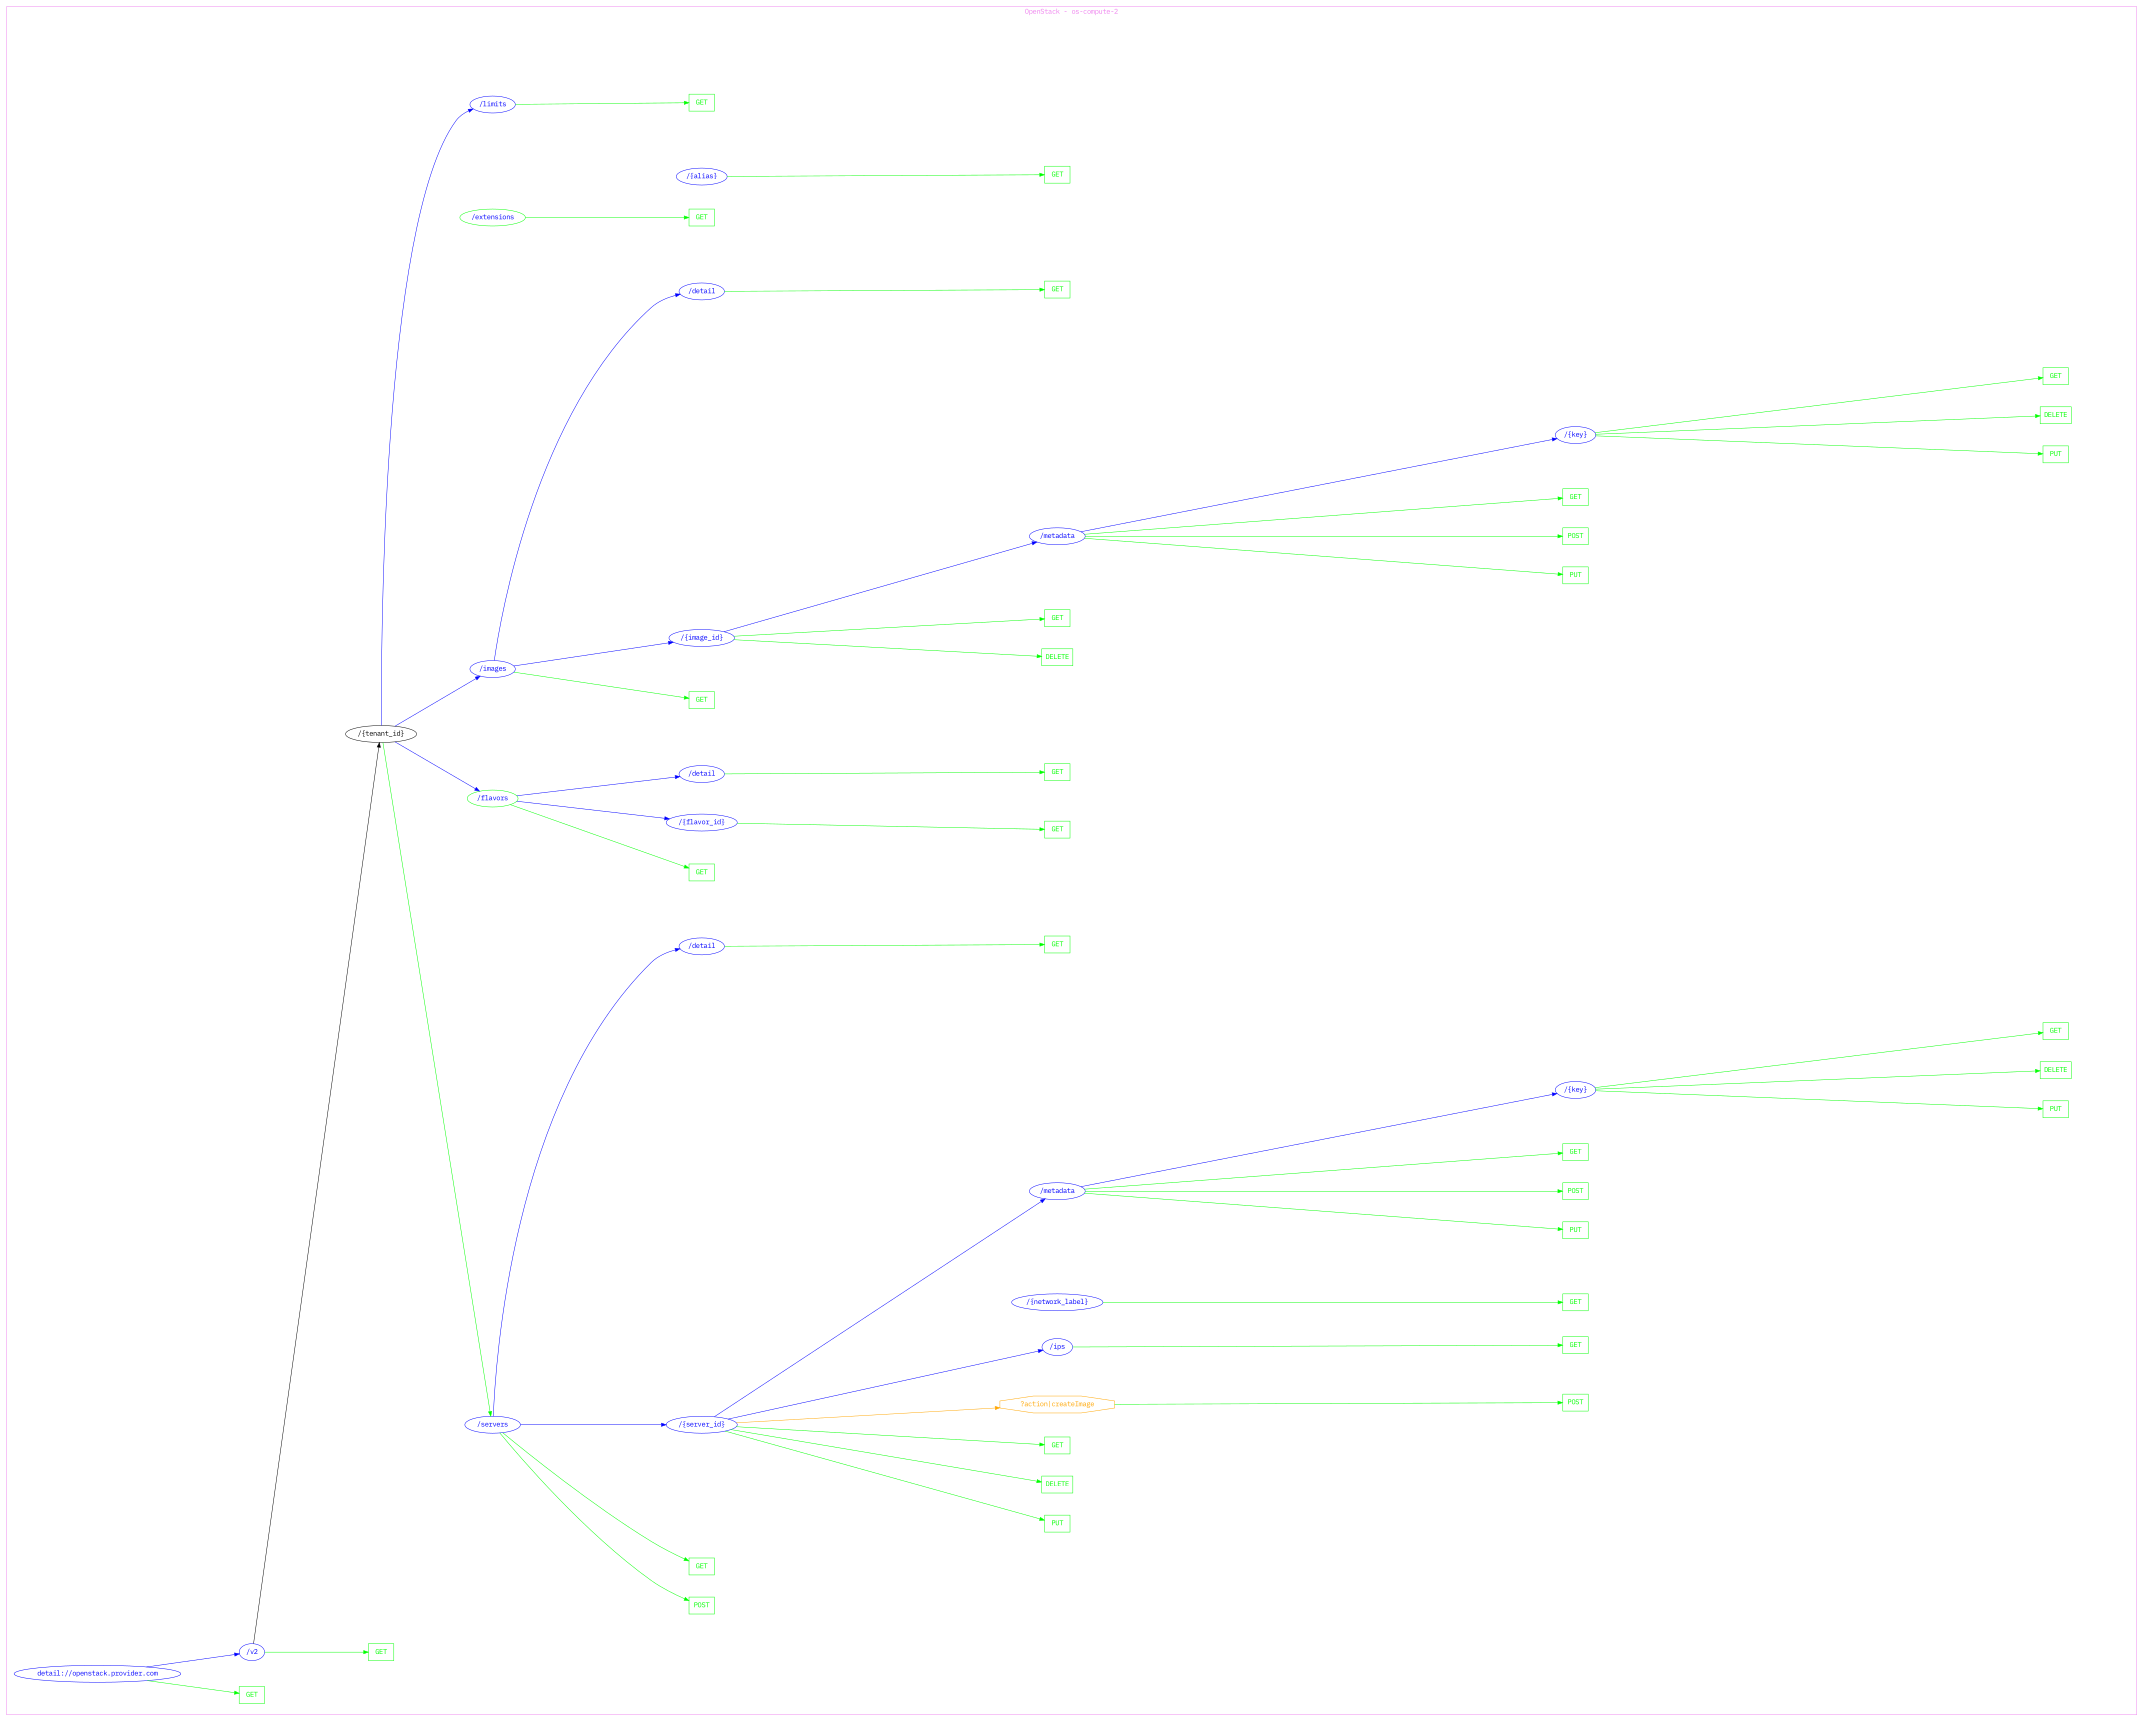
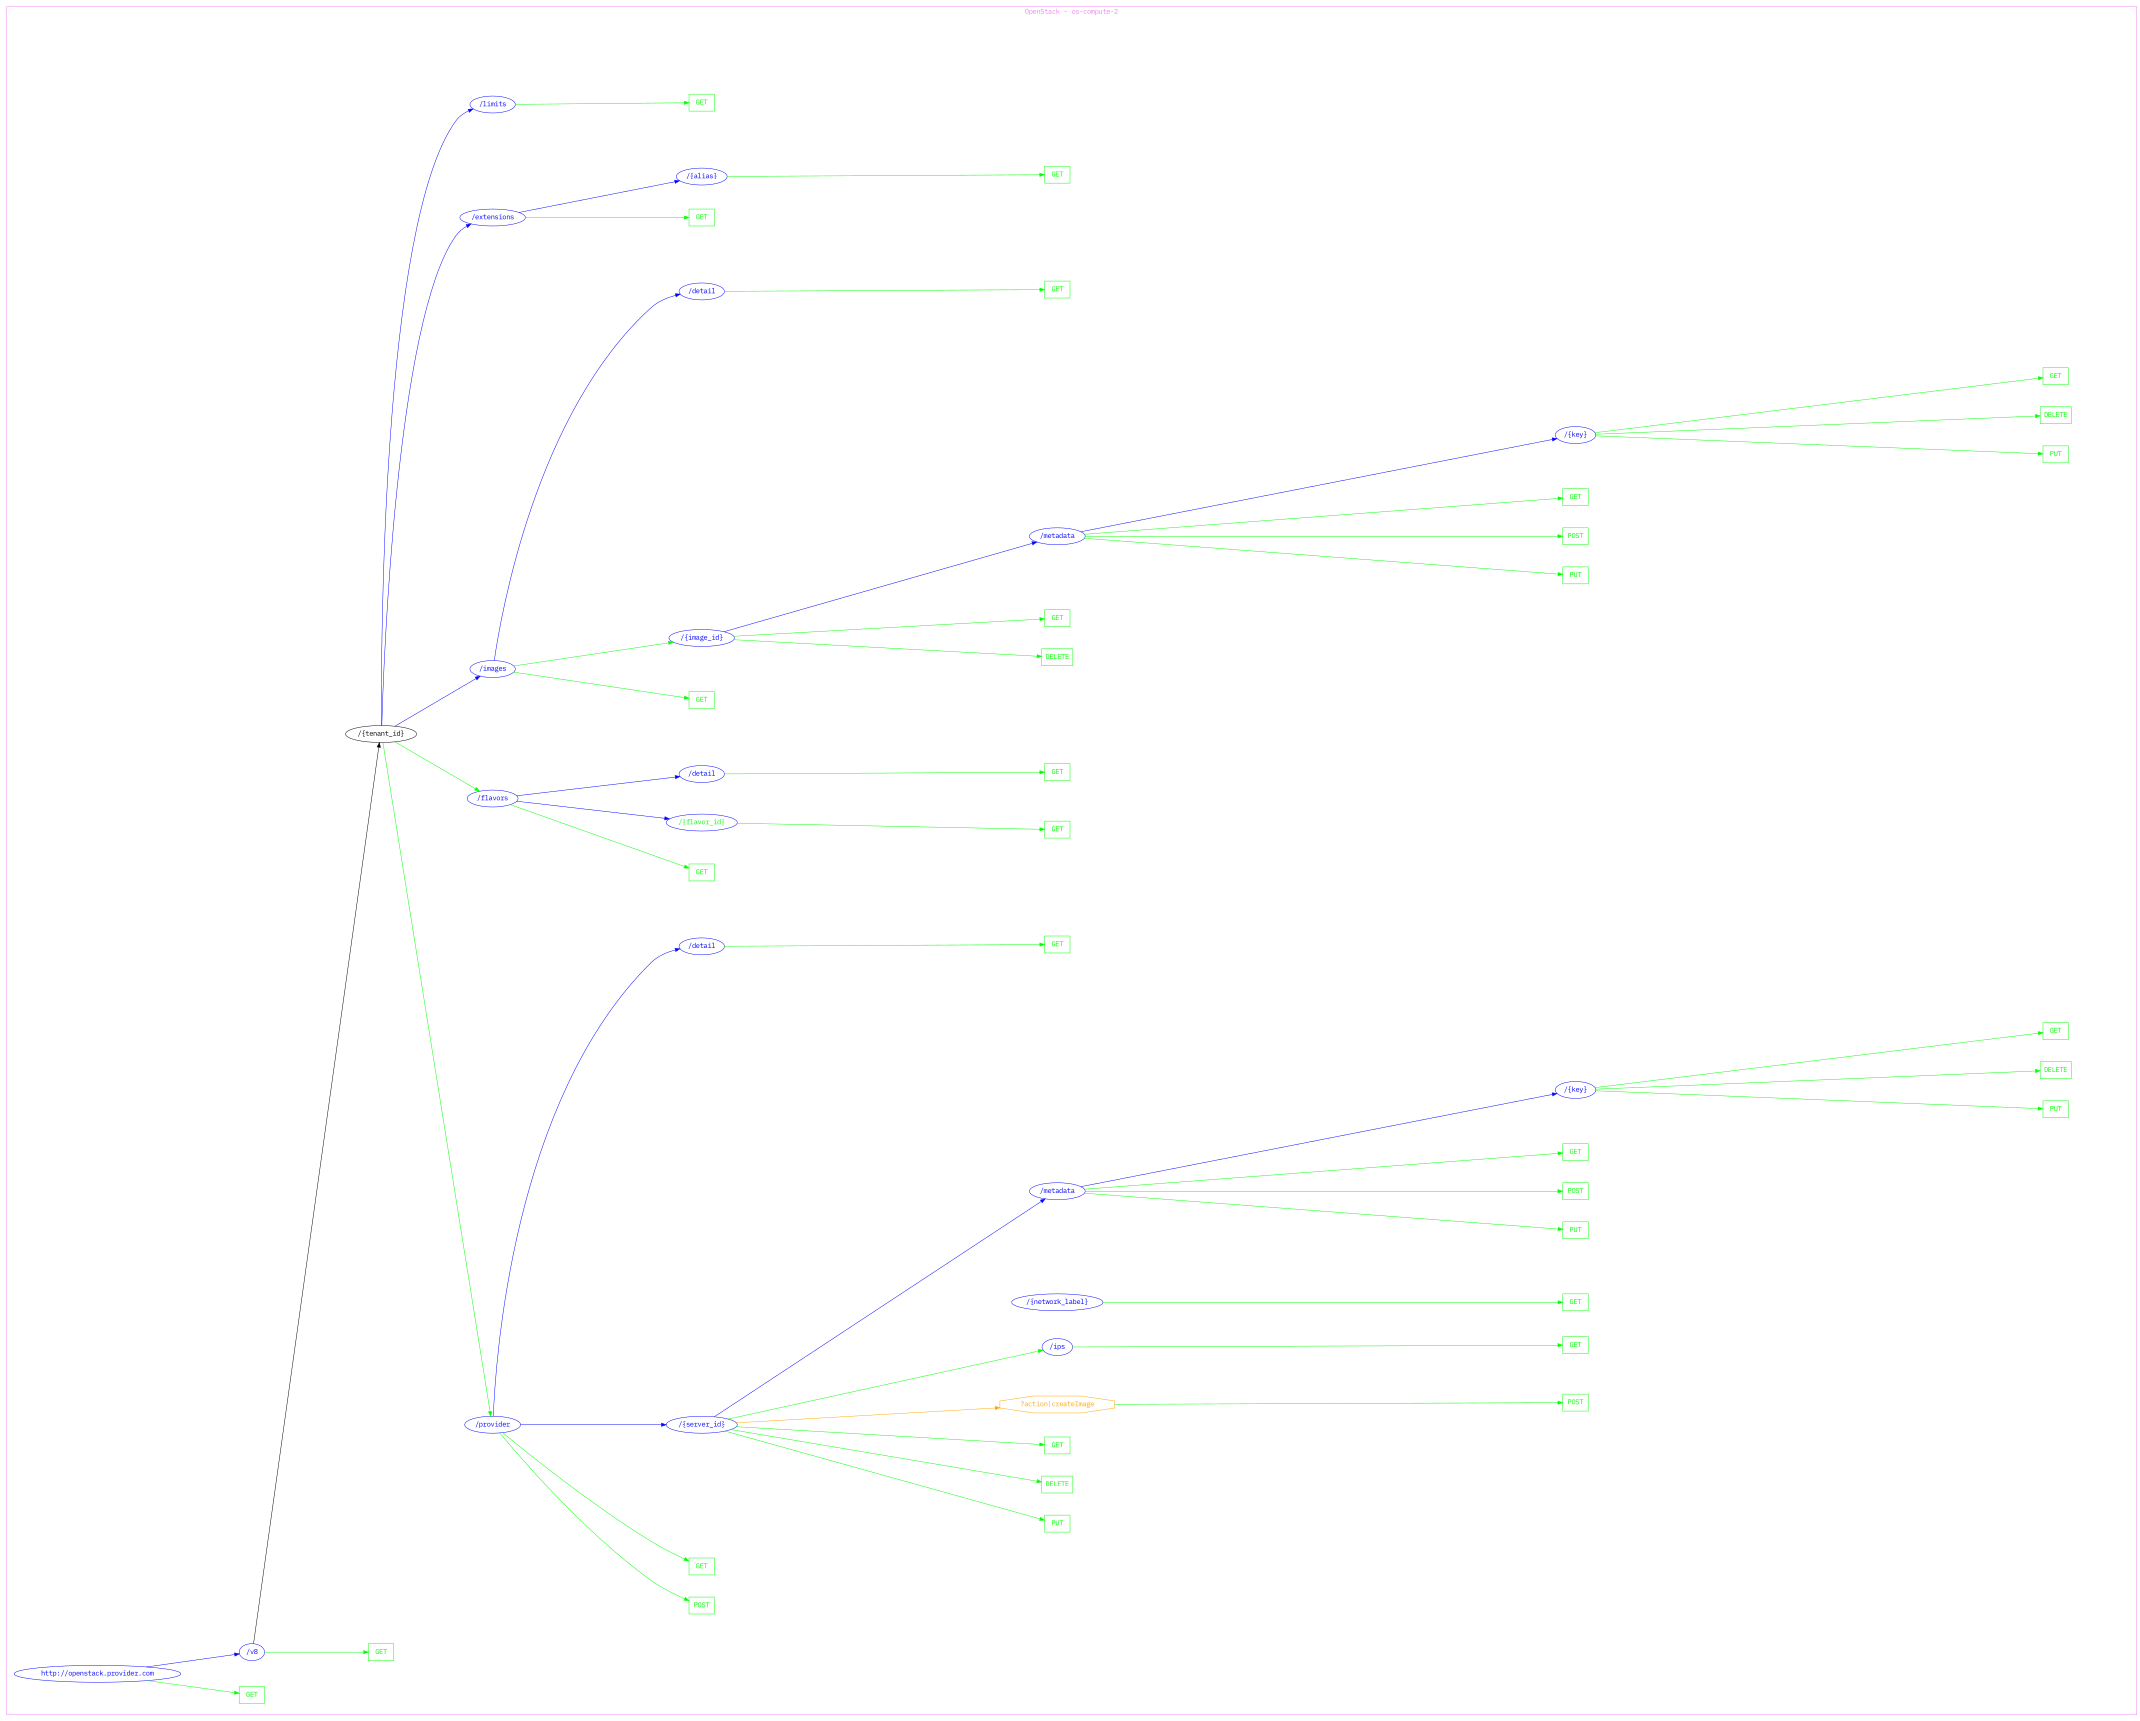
  digraph {
    fontname="IBM Plex Mono"
    rankdir=LR
    node [color=green fontcolor=green fontname="IBM Plex Mono" shape=box]
    edge [color=green fontcolor=green fontname="IBM Plex Mono"]
    n1 [label=GET]
    n2 [label=GET]
    n3 [label=POST]
    n4 [label=GET]
    n5 [label=PUT]
    n6 [label=DELETE]
    n7 [label=GET]
    n8 [label=POST]
    n9 [color=orange fontcolor=orange label="?action|createImage" shape=octagon]
    n10 [label=GET]
    n11 [label=GET]
    n12 [color=blue fontcolor=blue label="/{network_label}" shape=ellipse]
    n13 [color=blue fontcolor=blue label="/ips" shape=ellipse]
    n14 [label=PUT]
    n15 [label=POST]
    n16 [label=GET]
    n17 [label=PUT]
    n18 [label=DELETE]
    n19 [label=GET]
    n20 [color=blue fontcolor=blue label="/{key}" shape=ellipse]
    n21 [color=blue fontcolor=blue label="/metadata" shape=ellipse]
    n22 [color=blue fontcolor=blue label="/{server_id}" shape=ellipse]
    n23 [label=GET]
    n24 [color=blue fontcolor=blue label="/detail" shape=ellipse]
-   n25 [color=blue fontcolor=blue label="/servers" shape=ellipse]
+   n25 [color=blue fontcolor=blue label="/provider" shape=ellipse]
    n26 [label=GET]
    n27 [label=GET]
-   n28 [color=blue fontcolor=blue label="/{flavor_id}" shape=ellipse]
+   n28 [color=blue label="/{flavor_id}" shape=ellipse]
    n29 [label=GET]
    n30 [color=blue fontcolor=blue label="/detail" shape=ellipse]
-   n31 [fontcolor=blue label="/flavors" shape=ellipse]
+   n31 [color=blue fontcolor=blue label="/flavors" shape=ellipse]
    n32 [label=GET]
    n33 [label=DELETE]
    n34 [label=GET]
    n35 [label=PUT]
    n36 [label=POST]
    n37 [label=GET]
    n38 [label=PUT]
    n39 [label=DELETE]
    n40 [label=GET]
    n41 [color=blue fontcolor=blue label="/{key}" shape=ellipse]
    n42 [color=blue fontcolor=blue label="/metadata" shape=ellipse]
    n43 [color=blue fontcolor=blue label="/{image_id}" shape=ellipse]
    n44 [label=GET]
    n45 [color=blue fontcolor=blue label="/detail" shape=ellipse]
    n46 [color=blue fontcolor=blue label="/images" shape=ellipse]
    n47 [label=GET]
    n48 [label=GET]
    n49 [color=blue fontcolor=blue label="/{alias}" shape=ellipse]
-   n50 [fontcolor=blue label="/extensions" shape=ellipse]
+   n50 [color=blue fontcolor=blue label="/extensions" shape=ellipse]
    n51 [label=GET]
    n52 [color=blue fontcolor=blue label="/limits" shape=ellipse]
    n53 [color=black fontcolor=black label="/{tenant_id}" shape=ellipse]
-   n54 [color=blue fontcolor=blue label="/v2" shape=ellipse]
-   n55 [color=blue fontcolor=blue label="detail://openstack.provider.com" shape=ellipse]
+   n54 [color=blue fontcolor=blue label="/v8" shape=ellipse]
+   n55 [color=blue fontcolor=blue label="http://openstack.provider.com" shape=ellipse]
    subgraph cluster_1 {
      color=violet
      fontcolor=violet
      label="OpenStack - os-compute-2"
      subgraph cluster_2 {
        color=white
        fontcolor=white
        label="OpenStack - os-compute-2"
        n55
        subgraph cluster_3 {
          color=white
          fontcolor=white
          label="OpenStack - os-compute-2"
          n1
        }
        subgraph cluster_4 {
          color=white
          fontcolor=white
          label="OpenStack - os-compute-2"
          n54
          subgraph cluster_5 {
            color=white
            fontcolor=white
            label="OpenStack - os-compute-2"
            n2
          }
          subgraph cluster_6 {
            color=white
            fontcolor=white
            label="OpenStack - os-compute-2"
            n53
            subgraph cluster_7 {
              color=white
              fontcolor=white
              label="OpenStack - os-compute-2"
              n25
              subgraph cluster_8 {
                color=white
                fontcolor=white
                label="OpenStack - os-compute-2"
                n3
              }
              subgraph cluster_9 {
                color=white
                fontcolor=white
                label="OpenStack - os-compute-2"
                n4
              }
              subgraph cluster_10 {
                color=white
                fontcolor=white
                label="OpenStack - os-compute-2"
                n22
                subgraph cluster_11 {
                  color=white
                  fontcolor=white
                  label="OpenStack - os-compute-2"
                  n5
                }
                subgraph cluster_12 {
                  color=white
                  fontcolor=white
                  label="OpenStack - os-compute-2"
                  n6
                }
                subgraph cluster_13 {
                  color=white
                  fontcolor=white
                  label="OpenStack - os-compute-2"
                  n7
                }
                subgraph cluster_14 {
                  color=white
                  fontcolor=white
                  label="OpenStack - os-compute-2"
                  n9
                  subgraph cluster_15 {
                    color=white
                    fontcolor=white
                    label="OpenStack - os-compute-2"
                    n8
                  }
                }
                subgraph cluster_16 {
                  color=white
                  fontcolor=white
                  label="OpenStack - os-compute-2"
                  n13
                  subgraph cluster_17 {
                    color=white
                    fontcolor=white
                    label="OpenStack - os-compute-2"
                    n10
                  }
                  subgraph cluster_18 {
                    color=white
                    fontcolor=white
                    label="OpenStack - os-compute-2"
                    n12
                    subgraph cluster_19 {
                      color=white
                      fontcolor=white
                      label="OpenStack - os-compute-2"
                      n11
                    }
                  }
                }
                subgraph cluster_20 {
                  color=white
                  fontcolor=white
                  label="OpenStack - os-compute-2"
                  n21
                  subgraph cluster_21 {
                    color=white
                    fontcolor=white
                    label="OpenStack - os-compute-2"
                    n14
                  }
                  subgraph cluster_22 {
                    color=white
                    fontcolor=white
                    label="OpenStack - os-compute-2"
                    n15
                  }
                  subgraph cluster_23 {
                    color=white
                    fontcolor=white
                    label="OpenStack - os-compute-2"
                    n16
                  }
                  subgraph cluster_24 {
                    color=white
                    fontcolor=white
                    label="OpenStack - os-compute-2"
                    n20
                    subgraph cluster_25 {
                      color=white
                      fontcolor=white
                      label="OpenStack - os-compute-2"
                      n17
                    }
                    subgraph cluster_26 {
                      color=white
                      fontcolor=white
                      label="OpenStack - os-compute-2"
                      n18
                    }
                    subgraph cluster_27 {
                      color=white
                      fontcolor=white
                      label="OpenStack - os-compute-2"
                      n19
                    }
                  }
                }
              }
              subgraph cluster_28 {
                color=white
                fontcolor=white
                label="OpenStack - os-compute-2"
                n24
                subgraph cluster_29 {
                  color=white
                  fontcolor=white
                  label="OpenStack - os-compute-2"
                  n23
                }
              }
            }
            subgraph cluster_30 {
              color=white
              fontcolor=white
              label="OpenStack - os-compute-2"
              n31
              subgraph cluster_31 {
                color=white
                fontcolor=white
                label="OpenStack - os-compute-2"
                n26
              }
              subgraph cluster_32 {
                color=white
                fontcolor=white
                label="OpenStack - os-compute-2"
                n28
                subgraph cluster_33 {
                  color=white
                  fontcolor=white
                  label="OpenStack - os-compute-2"
                  n27
                }
              }
              subgraph cluster_34 {
                color=white
                fontcolor=white
                label="OpenStack - os-compute-2"
                n30
                subgraph cluster_35 {
                  color=white
                  fontcolor=white
                  label="OpenStack - os-compute-2"
                  n29
                }
              }
            }
            subgraph cluster_36 {
              color=white
              fontcolor=white
              label="OpenStack - os-compute-2"
              n46
              subgraph cluster_37 {
                color=white
                fontcolor=white
                label="OpenStack - os-compute-2"
                n32
              }
              subgraph cluster_38 {
                color=white
                fontcolor=white
                label="OpenStack - os-compute-2"
                n43
                subgraph cluster_39 {
                  color=white
                  fontcolor=white
                  label="OpenStack - os-compute-2"
                  n33
                }
                subgraph cluster_40 {
                  color=white
                  fontcolor=white
                  label="OpenStack - os-compute-2"
                  n34
                }
                subgraph cluster_41 {
                  color=white
                  fontcolor=white
                  label="OpenStack - os-compute-2"
                  n42
                  subgraph cluster_42 {
                    color=white
                    fontcolor=white
                    label="OpenStack - os-compute-2"
                    n35
                  }
                  subgraph cluster_43 {
                    color=white
                    fontcolor=white
                    label="OpenStack - os-compute-2"
                    n36
                  }
                  subgraph cluster_44 {
                    color=white
                    fontcolor=white
                    label="OpenStack - os-compute-2"
                    n37
                  }
                  subgraph cluster_45 {
                    color=white
                    fontcolor=white
                    label="OpenStack - os-compute-2"
                    n41
                    subgraph cluster_46 {
                      color=white
                      fontcolor=white
                      label="OpenStack - os-compute-2"
                      n38
                    }
                    subgraph cluster_47 {
                      color=white
                      fontcolor=white
                      label="OpenStack - os-compute-2"
                      n39
                    }
                    subgraph cluster_48 {
                      color=white
                      fontcolor=white
                      label="OpenStack - os-compute-2"
                      n40
                    }
                  }
                }
              }
              subgraph cluster_49 {
                color=white
                fontcolor=white
                label="OpenStack - os-compute-2"
                n45
                subgraph cluster_50 {
                  color=white
                  fontcolor=white
                  label="OpenStack - os-compute-2"
                  n44
                }
              }
            }
            subgraph cluster_51 {
              color=white
              fontcolor=white
              label="OpenStack - os-compute-2"
              n50
              subgraph cluster_52 {
                color=white
                fontcolor=white
                label="OpenStack - os-compute-2"
                n47
              }
              subgraph cluster_53 {
                color=white
                fontcolor=white
                label="OpenStack - os-compute-2"
                n49
                subgraph cluster_54 {
                  color=white
                  fontcolor=white
                  label="OpenStack - os-compute-2"
                  n48
                }
              }
            }
            subgraph cluster_55 {
              color=white
              fontcolor=white
              label="OpenStack - os-compute-2"
              n52
              subgraph cluster_56 {
                color=white
                fontcolor=white
                label="OpenStack - os-compute-2"
                n51
              }
            }
          }
        }
      }
    }
    n9 -> n8
    n12 -> n11
    n13 -> n10
    n20 -> n17
    n20 -> n18
    n20 -> n19
    n21 -> n14
    n21 -> n15
    n21 -> n16
    n21 -> n20 [color=blue fontcolor=blue]
    n22 -> n5
    n22 -> n6
    n22 -> n7
    n22 -> n9 [color=orange fontcolor=orange]
-   n22 -> n13 [color=blue fontcolor=blue]
+   n22 -> n13 [fontcolor=blue]
    n22 -> n21 [color=blue fontcolor=blue]
    n24 -> n23
    n25 -> n3
    n25 -> n4
    n25 -> n22 [color=blue fontcolor=blue]
    n25 -> n24 [color=blue fontcolor=blue]
    n28 -> n27
    n30 -> n29
    n31 -> n26
    n31 -> n28 [color=blue fontcolor=blue]
    n31 -> n30 [color=blue fontcolor=blue]
    n41 -> n38
    n41 -> n39
    n41 -> n40
    n42 -> n35
    n42 -> n36
    n42 -> n37
    n42 -> n41 [color=blue fontcolor=blue]
    n43 -> n33
    n43 -> n34
    n43 -> n42 [color=blue fontcolor=blue]
    n45 -> n44
    n46 -> n32
-   n46 -> n43 [color=blue fontcolor=blue]
+   n46 -> n43 [fontcolor=blue]
    n46 -> n45 [color=blue fontcolor=blue]
    n49 -> n48
    n50 -> n47
+   n50 -> n49 [color=blue fontcolor=blue]
    n52 -> n51
    n53 -> n25 [fontcolor=blue]
-   n53 -> n31 [color=blue fontcolor=blue]
+   n53 -> n31 [fontcolor=blue]
    n53 -> n46 [color=blue fontcolor=blue]
+   n53 -> n50 [color=blue fontcolor=blue]
    n53 -> n52 [color=blue fontcolor=blue]
    n54 -> n2
    n54 -> n53 [color=black fontcolor=black]
    n55 -> n1
    n55 -> n54 [color=blue fontcolor=blue]
  }
